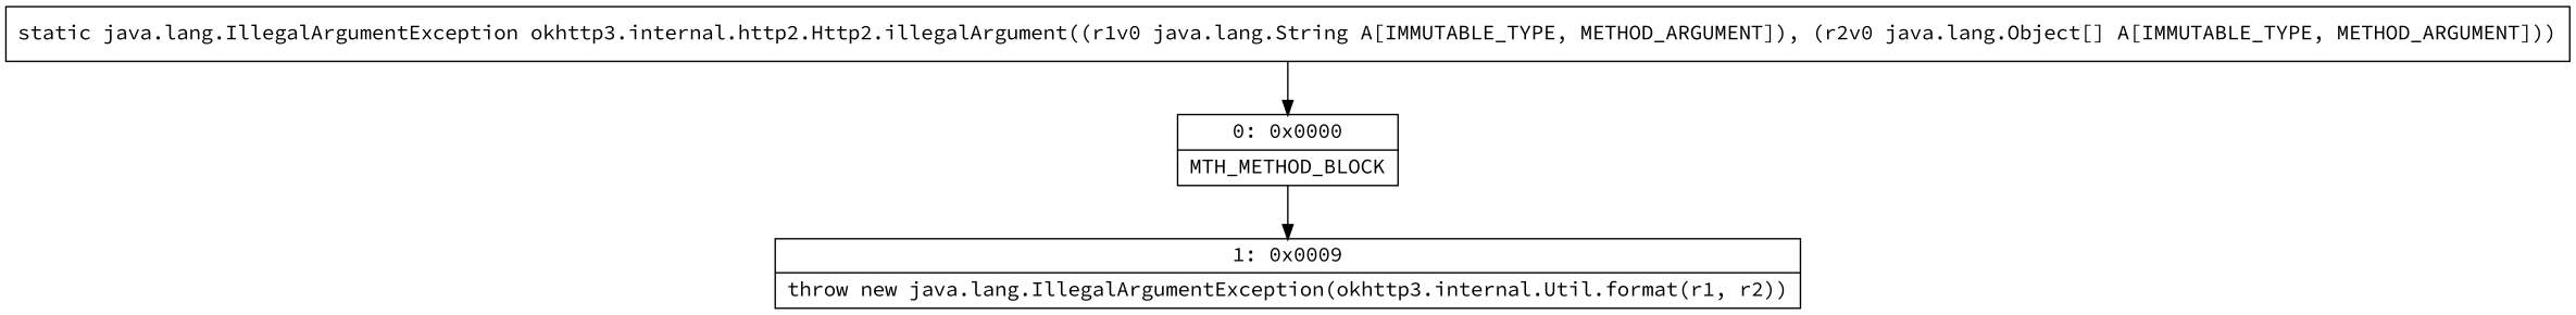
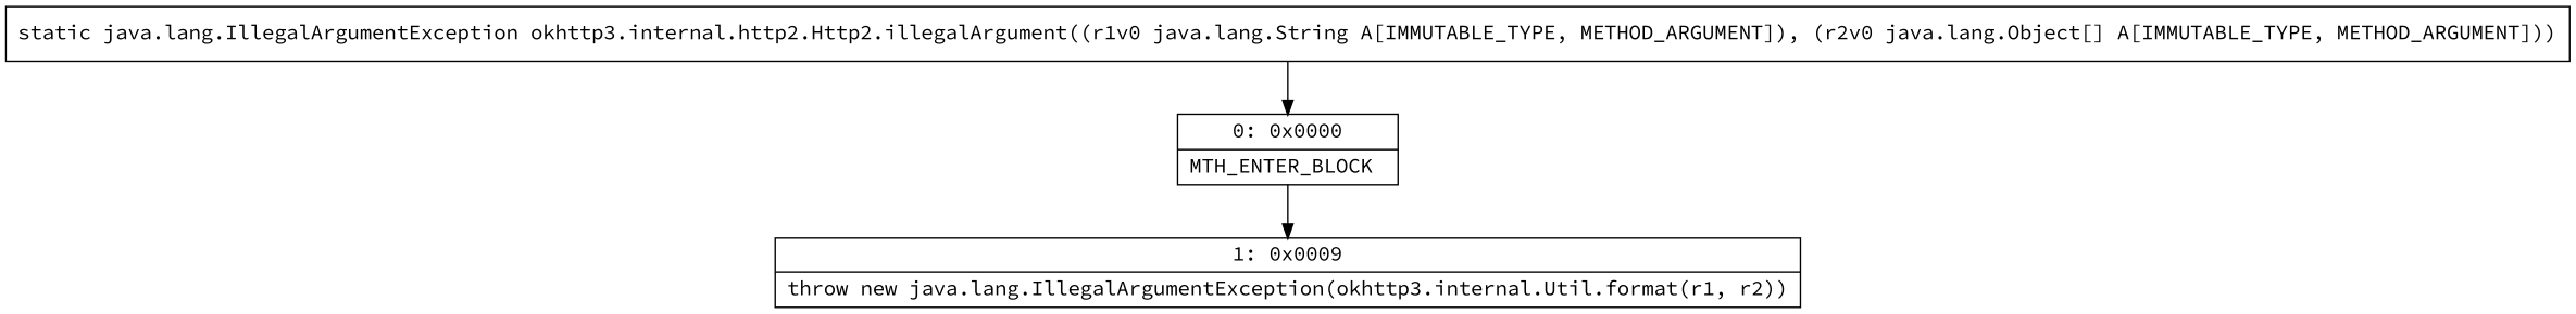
  digraph {
    fontname="Source Code Pro"
    node [shape=record fontname="Source Code Pro"]
    edge [fontname="Source Code Pro"]
-   n1 [label="{0\:\ 0x0000|MTH_METHOD_BLOCK\l}"]
+   n1 [label="{0\:\ 0x0000|MTH_ENTER_BLOCK\l}"]
    n2 [label="{1\:\ 0x0009|throw new java.lang.IllegalArgumentException(okhttp3.internal.Util.format(r1, r2))\l}"]
    n3 [label="{static java.lang.IllegalArgumentException okhttp3.internal.http2.Http2.illegalArgument((r1v0 java.lang.String A[IMMUTABLE_TYPE, METHOD_ARGUMENT]), (r2v0 java.lang.Object[] A[IMMUTABLE_TYPE, METHOD_ARGUMENT])) }"]
    n1 -> n2
    n3 -> n1
  }
